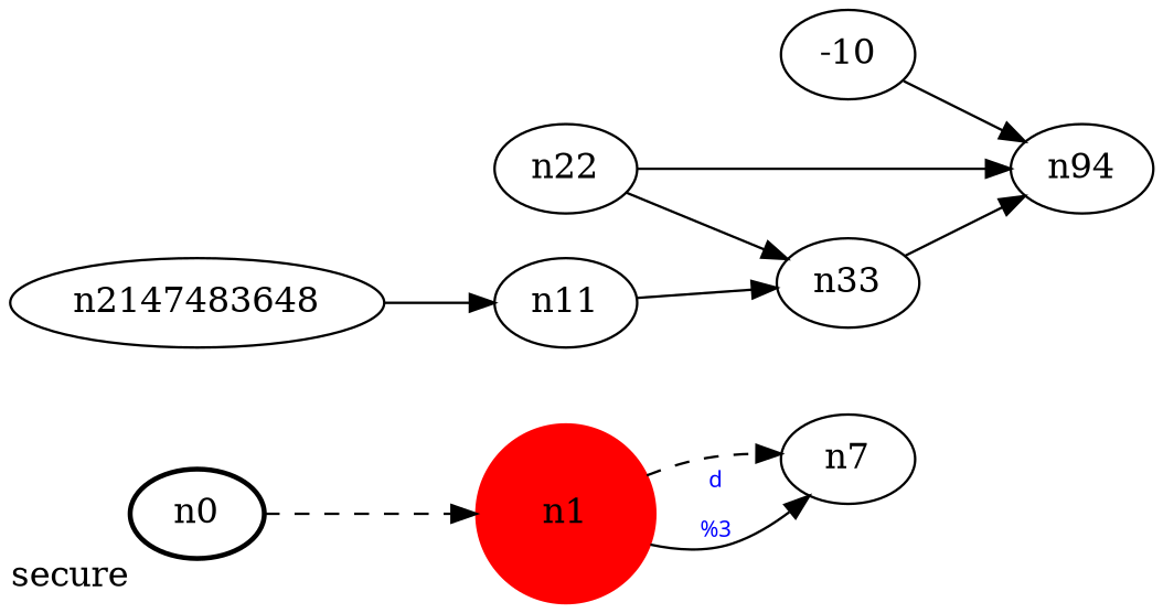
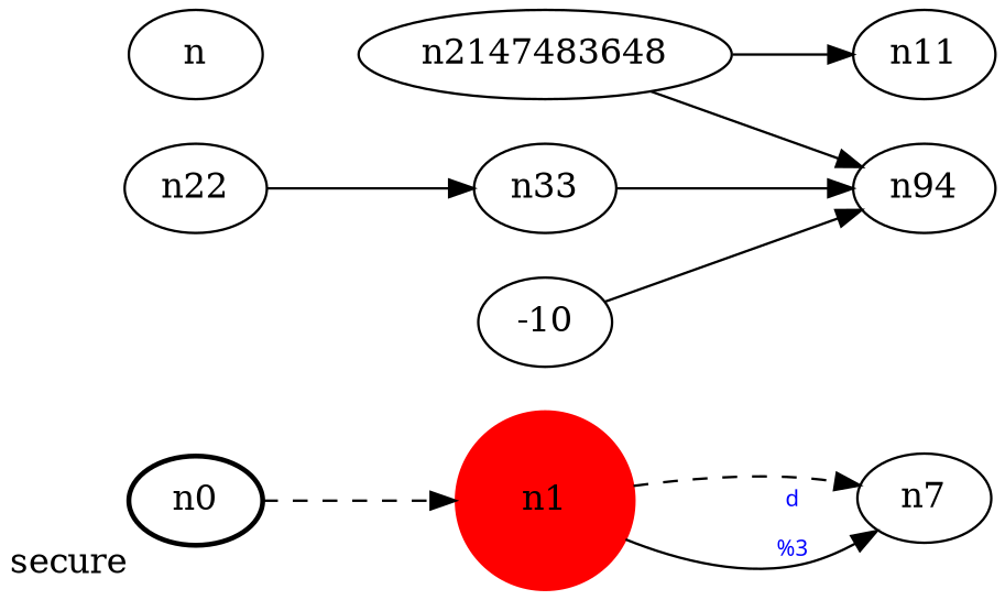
  digraph {
    fontcolor=blue
    rankdir=LR
    n0 [fillcolor="#123456" style=bold xlabel=secure]
    n1 [color=red height=1 style=filled width=1]
    n2 [label=n7]
    n11
    n33
    n2147483648
    n44 [label=n94]
+   n
    -10
    n22
    n0 -> n1 [style=dashed]
    n1 -> n2 [style=dashed]
    n1 -> n2 [fontcolor=blue fontname="comic sans" fontsize=9 label="d\n\l\G"]
-   n11 -> n33
    n33 -> n44
    n2147483648 -> n11
    -10 -> n44
    n22 -> n33
-   n22 -> n44
+   n2147483648 -> n44
  }
